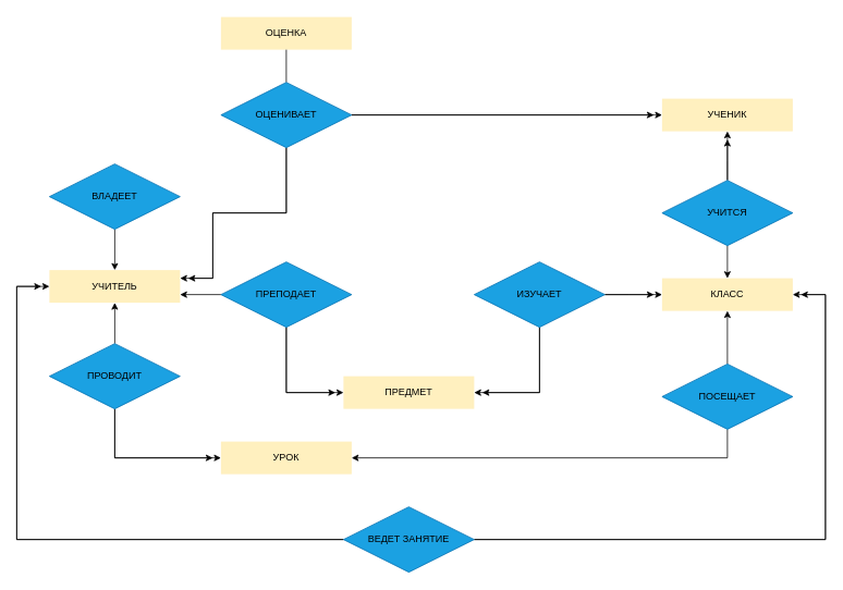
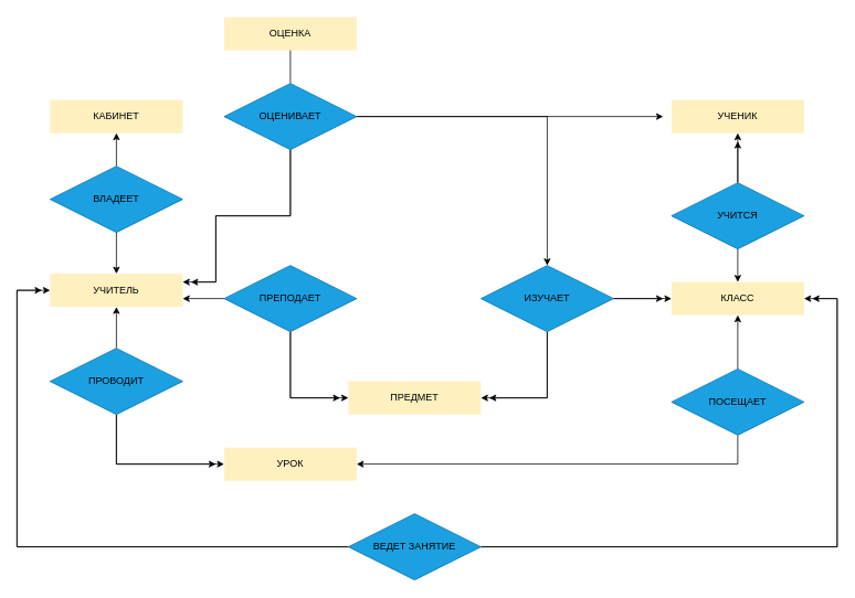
  <mxCell id="0" />
  <mxCell id="1" parent="0" />
  <mxCell id="2" value="УЧИТЕЛЬ" style="rounded=0;whiteSpace=wrap;html=1;fillColor=#FFF0BF;strokeColor=none;" parent="1" vertex="1"><mxGeometry x="60" y="330" width="160" height="40" as="geometry" /></mxCell>
  <mxCell id="3" style="edgeStyle=orthogonalEdgeStyle;rounded=0;orthogonalLoop=1;jettySize=auto;html=1;" parent="1" source="6" target="7" edge="1"><mxGeometry relative="1" as="geometry" /></mxCell>
  <mxCell id="4" style="edgeStyle=orthogonalEdgeStyle;rounded=0;orthogonalLoop=1;jettySize=auto;html=1;" parent="1" source="6" target="8" edge="1"><mxGeometry relative="1" as="geometry" /></mxCell>
  <mxCell id="5" style="edgeStyle=orthogonalEdgeStyle;rounded=0;orthogonalLoop=1;jettySize=auto;html=1;" parent="1" source="6" edge="1"><mxGeometry relative="1" as="geometry"><mxPoint x="890" y="170" as="targetPoint" /></mxGeometry></mxCell>
  <mxCell id="6" value="УЧИТСЯ" style="rhombus;whiteSpace=wrap;html=1;fillColor=#1ba1e2;fontColor=#000000;strokeColor=#006EAF;" parent="1" vertex="1"><mxGeometry x="810" y="220" width="160" height="80" as="geometry" /></mxCell>
  <mxCell id="7" value="УЧЕНИК" style="rounded=0;whiteSpace=wrap;html=1;fillColor=#FFF0BF;strokeColor=none;" parent="1" vertex="1"><mxGeometry x="810" y="120" width="160" height="40" as="geometry" /></mxCell>
  <mxCell id="8" value="КЛАСС" style="rounded=0;whiteSpace=wrap;html=1;fillColor=#FFF0BF;strokeColor=none;" parent="1" vertex="1"><mxGeometry x="810" y="340" width="160" height="40" as="geometry" /></mxCell>
+ <mxCell id="9" value="КАБИНЕТ" style="rounded=0;whiteSpace=wrap;html=1;fillColor=#FFF0BF;strokeColor=none;" parent="1" vertex="1"><mxGeometry x="60" y="120" width="160" height="40" as="geometry" /></mxCell>
  <mxCell id="10" value="ПРЕДМЕТ" style="rounded=0;whiteSpace=wrap;html=1;fillColor=#FFF0BF;strokeColor=none;" parent="1" vertex="1"><mxGeometry x="420" y="460" width="160" height="40" as="geometry" /></mxCell>
  <mxCell id="11" value="ОЦЕНКА" style="rounded=0;whiteSpace=wrap;html=1;fillColor=#FFF0BF;strokeColor=none;" parent="1" vertex="1"><mxGeometry x="270" y="20" width="160" height="40" as="geometry" /></mxCell>
  <mxCell id="12" value="УРОК" style="rounded=0;whiteSpace=wrap;html=1;fillColor=#FFF0BF;strokeColor=none;" parent="1" vertex="1"><mxGeometry x="270" y="540" width="160" height="40" as="geometry" /></mxCell>
+ <mxCell id="13" style="edgeStyle=orthogonalEdgeStyle;rounded=0;orthogonalLoop=1;jettySize=auto;html=1;entryX=0.5;entryY=1;entryDx=0;entryDy=0;" parent="1" source="15" target="9" edge="1"><mxGeometry relative="1" as="geometry" /></mxCell>
  <mxCell id="14" style="edgeStyle=orthogonalEdgeStyle;rounded=0;orthogonalLoop=1;jettySize=auto;html=1;entryX=0.5;entryY=0;entryDx=0;entryDy=0;" parent="1" source="15" target="2" edge="1"><mxGeometry relative="1" as="geometry" /></mxCell>
  <mxCell id="15" value="ВЛАДЕЕТ" style="rhombus;whiteSpace=wrap;html=1;fillColor=#1ba1e2;fontColor=#000000;strokeColor=#006EAF;" parent="1" vertex="1"><mxGeometry x="60" y="200" width="160" height="80" as="geometry" /></mxCell>
  <mxCell id="16" style="edgeStyle=orthogonalEdgeStyle;rounded=0;orthogonalLoop=1;jettySize=auto;html=1;entryX=0.5;entryY=1;entryDx=0;entryDy=0;exitX=0.5;exitY=0;exitDx=0;exitDy=0;" parent="1" source="19" target="2" edge="1"><mxGeometry relative="1" as="geometry" /></mxCell>
  <mxCell id="17" style="edgeStyle=orthogonalEdgeStyle;rounded=0;orthogonalLoop=1;jettySize=auto;html=1;entryX=0;entryY=0.5;entryDx=0;entryDy=0;exitX=0.5;exitY=1;exitDx=0;exitDy=0;" parent="1" source="19" target="12" edge="1"><mxGeometry relative="1" as="geometry" /></mxCell>
  <mxCell id="18" style="edgeStyle=orthogonalEdgeStyle;rounded=0;orthogonalLoop=1;jettySize=auto;html=1;exitX=0.5;exitY=1;exitDx=0;exitDy=0;" parent="1" source="19" edge="1"><mxGeometry relative="1" as="geometry"><mxPoint x="260" y="560" as="targetPoint" /><Array as="points"><mxPoint x="140" y="560" /></Array></mxGeometry></mxCell>
  <mxCell id="19" value="ПРОВОДИТ" style="rhombus;whiteSpace=wrap;html=1;fillColor=#1ba1e2;fontColor=#000000;strokeColor=#006EAF;" parent="1" vertex="1"><mxGeometry x="60" y="420" width="160" height="80" as="geometry" /></mxCell>
  <mxCell id="20" style="edgeStyle=orthogonalEdgeStyle;rounded=0;orthogonalLoop=1;jettySize=auto;html=1;entryX=0.5;entryY=1;entryDx=0;entryDy=0;exitX=0.5;exitY=0;exitDx=0;exitDy=0;" parent="1" source="22" target="8" edge="1"><mxGeometry relative="1" as="geometry" /></mxCell>
  <mxCell id="21" style="edgeStyle=orthogonalEdgeStyle;rounded=0;orthogonalLoop=1;jettySize=auto;html=1;entryX=1;entryY=0.5;entryDx=0;entryDy=0;exitX=0.5;exitY=1;exitDx=0;exitDy=0;" parent="1" source="22" target="12" edge="1"><mxGeometry relative="1" as="geometry" /></mxCell>
  <mxCell id="22" value="ПОСЕЩАЕТ" style="rhombus;whiteSpace=wrap;html=1;fillColor=#1ba1e2;fontColor=#000000;strokeColor=#006EAF;" parent="1" vertex="1"><mxGeometry x="810" y="445" width="160" height="80" as="geometry" /></mxCell>
- <mxCell id="23" style="edgeStyle=orthogonalEdgeStyle;rounded=0;orthogonalLoop=1;jettySize=auto;html=1;entryX=0;entryY=0.5;entryDx=0;entryDy=0;" parent="1" source="28" target="7" edge="1"><mxGeometry relative="1" as="geometry" /></mxCell>
+ <mxCell id="23" style="edgeStyle=orthogonalEdgeStyle;rounded=0;orthogonalLoop=1;jettySize=auto;html=1;" parent="1" source="28" target="37" edge="1"><mxGeometry relative="1" as="geometry" /></mxCell>
  <mxCell id="24" style="edgeStyle=orthogonalEdgeStyle;rounded=0;orthogonalLoop=1;jettySize=auto;html=1;" parent="1" source="28" edge="1"><mxGeometry relative="1" as="geometry"><mxPoint x="800" y="140" as="targetPoint" /><Array as="points"><mxPoint x="710" y="140" /><mxPoint x="710" y="140" /></Array></mxGeometry></mxCell>
  <mxCell id="25" style="edgeStyle=orthogonalEdgeStyle;rounded=0;orthogonalLoop=1;jettySize=auto;html=1;entryX=0.5;entryY=1;entryDx=0;entryDy=0;endArrow=none;" parent="1" source="28" target="11" edge="1"><mxGeometry relative="1" as="geometry" /></mxCell>
  <mxCell id="26" style="edgeStyle=orthogonalEdgeStyle;rounded=0;orthogonalLoop=1;jettySize=auto;html=1;exitX=0.5;exitY=1;exitDx=0;exitDy=0;entryX=1;entryY=0.25;entryDx=0;entryDy=0;" parent="1" source="28" target="2" edge="1"><mxGeometry relative="1" as="geometry"><mxPoint x="230" y="350" as="targetPoint" /><Array as="points"><mxPoint x="350" y="260" /><mxPoint x="260" y="260" /><mxPoint x="260" y="340" /></Array></mxGeometry></mxCell>
  <mxCell id="27" style="edgeStyle=orthogonalEdgeStyle;rounded=0;orthogonalLoop=1;jettySize=auto;html=1;exitX=0.5;exitY=1;exitDx=0;exitDy=0;" parent="1" source="28" edge="1"><mxGeometry relative="1" as="geometry"><mxPoint x="230" y="340" as="targetPoint" /><Array as="points"><mxPoint x="350" y="260" /><mxPoint x="260" y="260" /><mxPoint x="260" y="340" /></Array></mxGeometry></mxCell>
  <mxCell id="28" value="ОЦЕНИВАЕТ" style="rhombus;whiteSpace=wrap;html=1;fillColor=#1ba1e2;fontColor=#000000;strokeColor=#006EAF;" parent="1" vertex="1"><mxGeometry x="270" y="100" width="160" height="80" as="geometry" /></mxCell>
  <mxCell id="29" style="edgeStyle=orthogonalEdgeStyle;rounded=0;orthogonalLoop=1;jettySize=auto;html=1;entryX=1;entryY=0.75;entryDx=0;entryDy=0;" parent="1" source="32" target="2" edge="1"><mxGeometry relative="1" as="geometry" /></mxCell>
  <mxCell id="30" style="edgeStyle=orthogonalEdgeStyle;rounded=0;orthogonalLoop=1;jettySize=auto;html=1;entryX=0;entryY=0.5;entryDx=0;entryDy=0;" parent="1" source="32" target="10" edge="1"><mxGeometry relative="1" as="geometry" /></mxCell>
  <mxCell id="31" style="edgeStyle=orthogonalEdgeStyle;rounded=0;orthogonalLoop=1;jettySize=auto;html=1;" parent="1" source="32" edge="1"><mxGeometry relative="1" as="geometry"><mxPoint x="410" y="480" as="targetPoint" /><Array as="points"><mxPoint x="350" y="480" /></Array></mxGeometry></mxCell>
  <mxCell id="32" value="ПРЕПОДАЕТ" style="rhombus;whiteSpace=wrap;html=1;fillColor=#1ba1e2;fontColor=#000000;strokeColor=#006EAF;" parent="1" vertex="1"><mxGeometry x="270" y="320" width="160" height="80" as="geometry" /></mxCell>
  <mxCell id="33" style="edgeStyle=orthogonalEdgeStyle;rounded=0;orthogonalLoop=1;jettySize=auto;html=1;entryX=1;entryY=0.5;entryDx=0;entryDy=0;" parent="1" source="37" target="10" edge="1"><mxGeometry relative="1" as="geometry" /></mxCell>
  <mxCell id="34" style="edgeStyle=orthogonalEdgeStyle;rounded=0;orthogonalLoop=1;jettySize=auto;html=1;" parent="1" source="37" edge="1"><mxGeometry relative="1" as="geometry"><mxPoint x="590" y="480" as="targetPoint" /><Array as="points"><mxPoint x="660" y="480" /></Array></mxGeometry></mxCell>
  <mxCell id="35" style="edgeStyle=orthogonalEdgeStyle;rounded=0;orthogonalLoop=1;jettySize=auto;html=1;entryX=0;entryY=0.5;entryDx=0;entryDy=0;" parent="1" source="37" target="8" edge="1"><mxGeometry relative="1" as="geometry" /></mxCell>
  <mxCell id="36" style="edgeStyle=orthogonalEdgeStyle;rounded=0;orthogonalLoop=1;jettySize=auto;html=1;" parent="1" source="37" edge="1"><mxGeometry relative="1" as="geometry"><mxPoint x="800" y="360" as="targetPoint" /></mxGeometry></mxCell>
  <mxCell id="37" value="ИЗУЧАЕТ" style="rhombus;whiteSpace=wrap;html=1;fillColor=#1ba1e2;fontColor=#000000;strokeColor=#006EAF;" parent="1" vertex="1"><mxGeometry x="580" y="320" width="160" height="80" as="geometry" /></mxCell>
  <mxCell id="38" style="edgeStyle=orthogonalEdgeStyle;rounded=0;orthogonalLoop=1;jettySize=auto;html=1;entryX=0;entryY=0.5;entryDx=0;entryDy=0;exitX=0;exitY=0.5;exitDx=0;exitDy=0;" parent="1" source="42" target="2" edge="1"><mxGeometry relative="1" as="geometry"><Array as="points"><mxPoint x="20" y="660" /><mxPoint x="20" y="350" /></Array></mxGeometry></mxCell>
  <mxCell id="39" style="edgeStyle=orthogonalEdgeStyle;rounded=0;orthogonalLoop=1;jettySize=auto;html=1;entryX=1;entryY=0.5;entryDx=0;entryDy=0;" parent="1" source="42" target="8" edge="1"><mxGeometry relative="1" as="geometry"><Array as="points"><mxPoint x="1010" y="660" /><mxPoint x="1010" y="360" /></Array></mxGeometry></mxCell>
  <mxCell id="40" style="edgeStyle=orthogonalEdgeStyle;rounded=0;orthogonalLoop=1;jettySize=auto;html=1;exitX=1;exitY=0.5;exitDx=0;exitDy=0;" parent="1" source="42" edge="1"><mxGeometry relative="1" as="geometry"><mxPoint x="980" y="360" as="targetPoint" /><Array as="points"><mxPoint x="1010" y="660" /><mxPoint x="1010" y="360" /></Array></mxGeometry></mxCell>
  <mxCell id="41" style="edgeStyle=orthogonalEdgeStyle;rounded=0;orthogonalLoop=1;jettySize=auto;html=1;" parent="1" source="42" edge="1"><mxGeometry relative="1" as="geometry"><mxPoint x="50" y="350" as="targetPoint" /><Array as="points"><mxPoint x="20" y="660" /></Array></mxGeometry></mxCell>
  <mxCell id="42" value="ВЕДЕТ ЗАНЯТИЕ" style="rhombus;whiteSpace=wrap;html=1;fillColor=#1ba1e2;fontColor=#000000;strokeColor=#006EAF;" parent="1" vertex="1"><mxGeometry x="420" y="620" width="160" height="80" as="geometry" /></mxCell>
